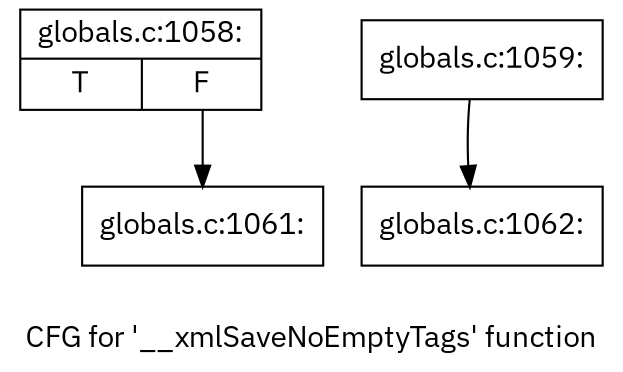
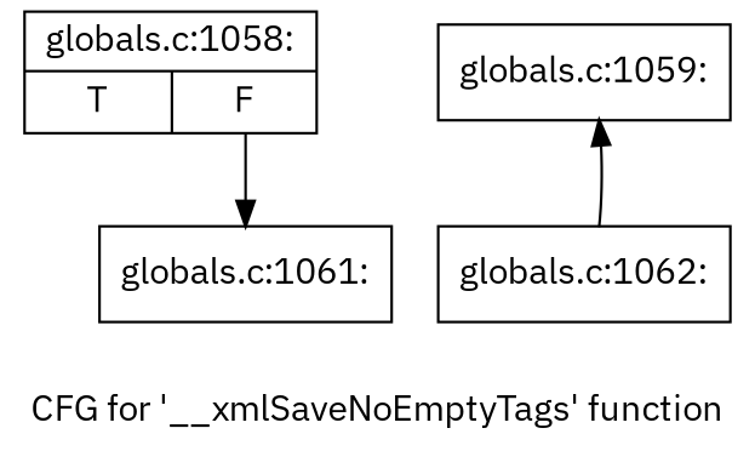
  digraph {
    fontname="IBM Plex Sans"
    label="CFG for '__xmlSaveNoEmptyTags' function"
    node [fontname="IBM Plex Sans" shape=record]
    edge [fontname="IBM Plex Sans"]
    n1 [label="{globals.c:1058:|{<s0>T|<s1>F}}"]
    n2 [label="{globals.c:1061:}"]
    n3 [label="{globals.c:1059:}"]
    n4 [label="{globals.c:1062:}"]
    n1 -> n2 [tailport=s1]
-   n3 -> n4
+   n4 -> n3
  }
